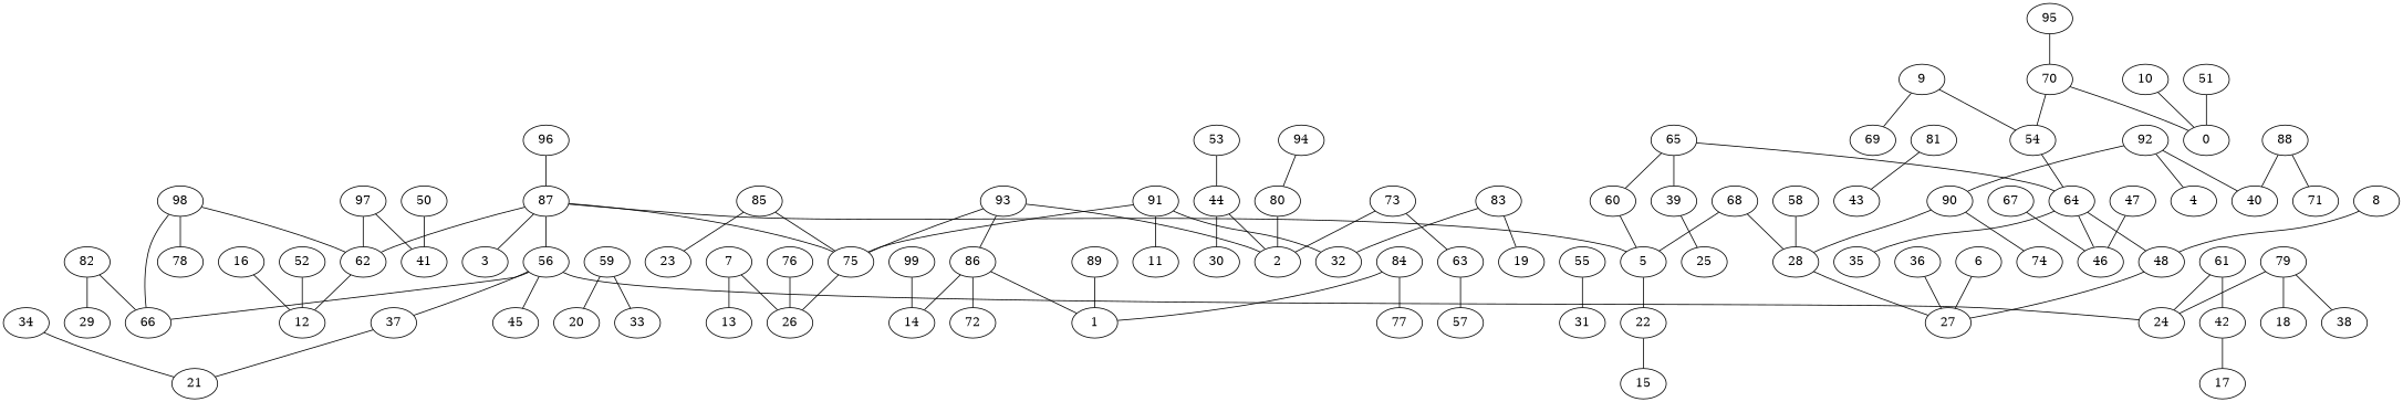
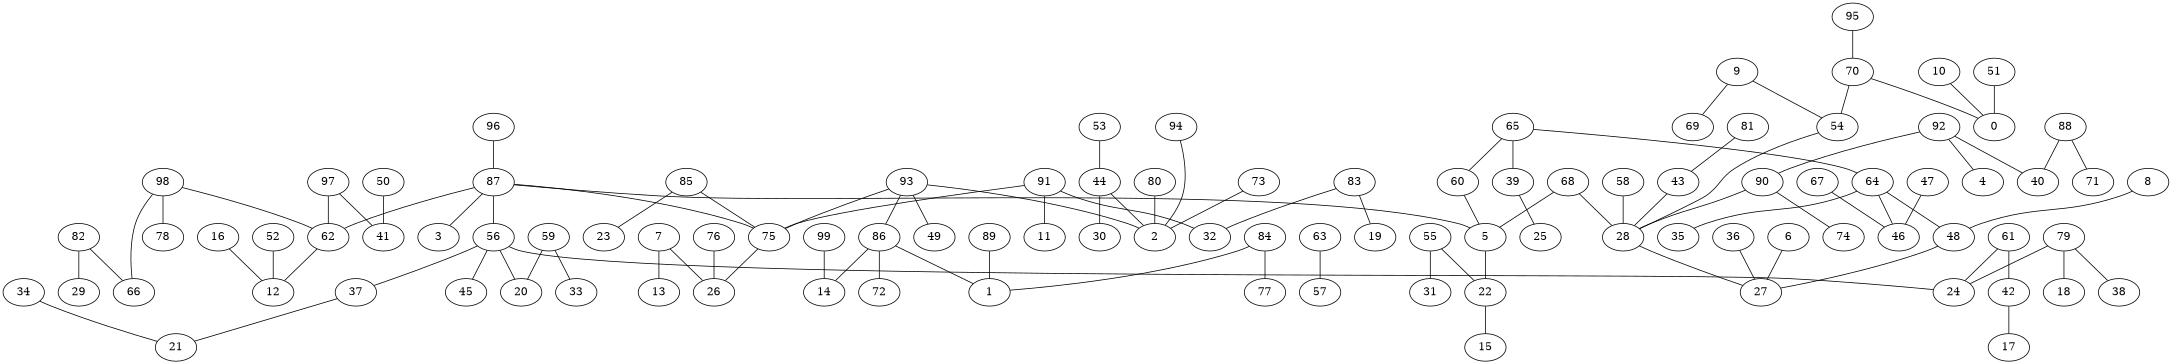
  digraph {
    edge [color=black dir=none]
    34
    21
    89
    1
    53
    44
    2
    30
    80
    99
    14
    39
    25
    82
    29
    66
    42
    17
    36
    27
    63
    57
    94
    97
    41
    62
    12
    48
    61
    24
    9
    69
    54
    28
    93
+   49
    86
    75
    72
    26
    76
    16
    73
    10
    0
    91
    32
    11
    37
    65
    60
    64
    5
    46
    35
    7
    13
    92
    4
    40
    90
    74
    67
    50
    59
    33
    20
    87
    56
    3
    45
    22
    79
    18
    38
    15
    68
    6
    55
    31
    47
    43
    96
    58
    84
    77
    95
    70
    81
    8
    83
    19
    85
    23
    88
    71
    98
    78
    51
    52
    subgraph sub_1 {
      34
      21
      89
      1
      53
      44
      2
      30
      80
      99
      14
      39
      25
      82
      29
      66
      42
      17
      36
      27
      63
      57
      94
      97
      41
      62
      12
      48
      61
      24
      9
      69
      54
      28
      93
+     49
      86
      75
      72
      26
      76
      16
      73
      10
      0
      91
      32
      11
      37
      65
      60
      64
      5
      46
      35
      7
      13
      92
      4
      40
      90
      74
      67
      50
      59
      33
      20
      87
      56
      3
      45
      22
      79
      18
      38
      15
      68
      6
      55
      31
      47
      43
      96
      58
      84
      77
      95
      70
      81
      8
      83
      19
      85
      23
      88
      71
      98
      78
      51
      52
    }
    34 -> 21
    89 -> 1
    53 -> 44
    44 -> 2
    44 -> 30
    80 -> 2
    99 -> 14
    39 -> 25
    82 -> 29
    82 -> 66
    42 -> 17
    36 -> 27
    63 -> 57
-   94 -> 80
+   94 -> 2
    97 -> 41
    97 -> 62
    62 -> 12
    48 -> 27
    61 -> 42
    61 -> 24
    9 -> 69
    9 -> 54
-   54 -> 64
+   54 -> 28
    28 -> 27
    93 -> 2
+   93 -> 49
    93 -> 86
    93 -> 75
    86 -> 1
    86 -> 14
    86 -> 72
    75 -> 26
    76 -> 26
    16 -> 12
    73 -> 2
-   73 -> 63
    10 -> 0
    91 -> 75
    91 -> 32
    91 -> 11
    37 -> 21
    65 -> 39
    65 -> 60
    65 -> 64
    60 -> 5
    64 -> 48
    64 -> 46
    64 -> 35
    5 -> 22
    7 -> 26
    7 -> 13
    92 -> 4
    92 -> 40
    92 -> 90
    90 -> 28
    90 -> 74
    67 -> 46
    50 -> 41
    59 -> 33
    59 -> 20
    87 -> 62
    87 -> 75
    87 -> 5
    87 -> 56
    87 -> 3
    56 -> 24
    56 -> 37
-   56 -> 66
+   56 -> 20
    56 -> 45
    22 -> 15
    79 -> 24
    79 -> 18
    79 -> 38
    68 -> 28
    68 -> 5
    6 -> 27
+   55 -> 22
    55 -> 31
    47 -> 46
+   43 -> 28
    96 -> 87
    58 -> 28
    84 -> 1
    84 -> 77
    95 -> 70
    70 -> 54
    70 -> 0
    81 -> 43
    8 -> 48
    83 -> 32
    83 -> 19
    85 -> 75
    85 -> 23
    88 -> 40
    88 -> 71
    98 -> 66
    98 -> 62
    98 -> 78
    51 -> 0
    52 -> 12
  }
